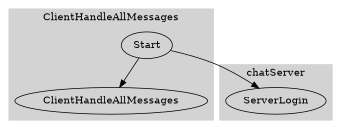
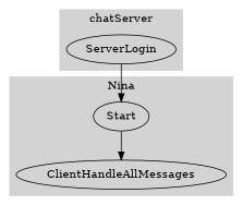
  digraph {
    n1 [label=ServerLogin]
    n2 [label=Start]
    n3 [label=ClientHandleAllMessages]
    subgraph cluster_1 {
      color=lightgrey
      label=chatServer
      rankdir=LR
      style=filled
      n1
    }
    subgraph cluster_2 {
      color=lightgrey
-     label=ClientHandleAllMessages
+     label=Nina
      rankdir=LR
      style=filled
      n2
      n3
    }
-   n2 -> n1
+   n1 -> n2
    n2 -> n3
  }
